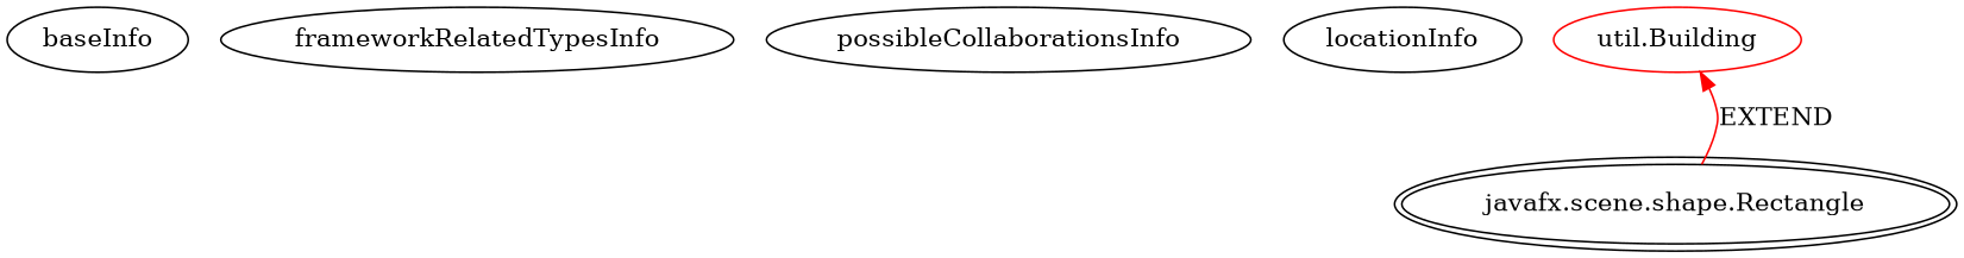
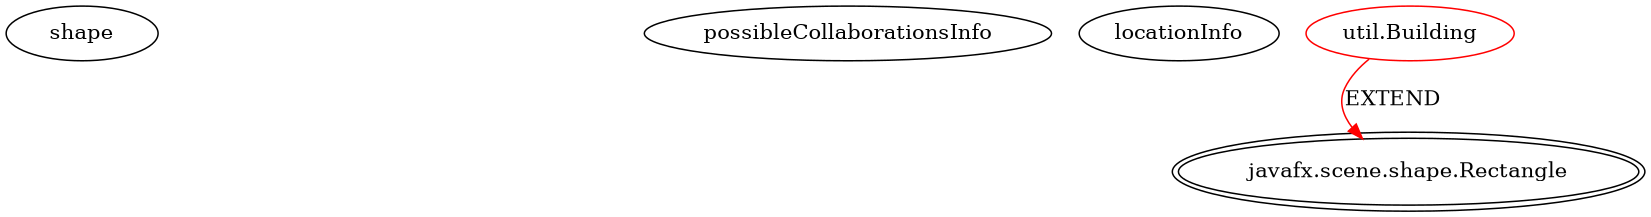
  digraph {
-   baseInfo [category=extension_graph graphId=414 isAnonymous=false possibleRelation=false]
-   frameworkRelatedTypesInfo [0="javafx.scene.shape.Rectangle"]
+   baseInfo [category=extension_graph graphId=414 isAnonymous=false possibleRelation=false label=shape]
    possibleCollaborationsInfo
    locationInfo [contextSignature=Building filePath="/Ellen102-cirkeltje/cirkeltje-master/src/util/Building.java" graphId=414 projectName="Ellen102-cirkeltje"]
    n5 [color=red isFrameworkType=false label="util.Building" vertexType=ROOT_CLIENT_CLASS_DECLARATION]
    n6 [isFrameworkType=true label="javafx.scene.shape.Rectangle" peripheries=2 vertexType=FRAMEWORK_CLASS_TYPE]
-   n6 -> n5 [color=red label=EXTEND]
+   n5 -> n6 [color=red label=EXTEND]
  }
